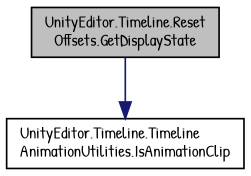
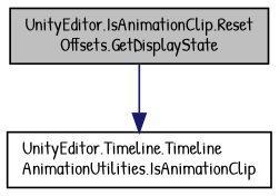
  digraph {
    rankdir=TB
    fontname="Patrick Hand"
    node [color=black fontname="Patrick Hand" fontsize=10 shape=record style=filled]
-   n1 [fillcolor=grey75 fontcolor=black height=0.2 label="UnityEditor.Timeline.Reset\lOffsets.GetDisplayState" width=0.4]
+   n1 [fillcolor=grey75 fontcolor=black height=0.2 label="UnityEditor.IsAnimationClip.Reset\lOffsets.GetDisplayState" width=0.4]
    n2 [fillcolor=white height=0.2 label="UnityEditor.Timeline.Timeline\lAnimationUtilities.IsAnimationClip" width=0.4]
    n1 -> n2 [color=midnightblue fontname="Patrick Hand" fontsize=10 labelfontname=Helvetica labelfontsize=10 style=solid]
  }
